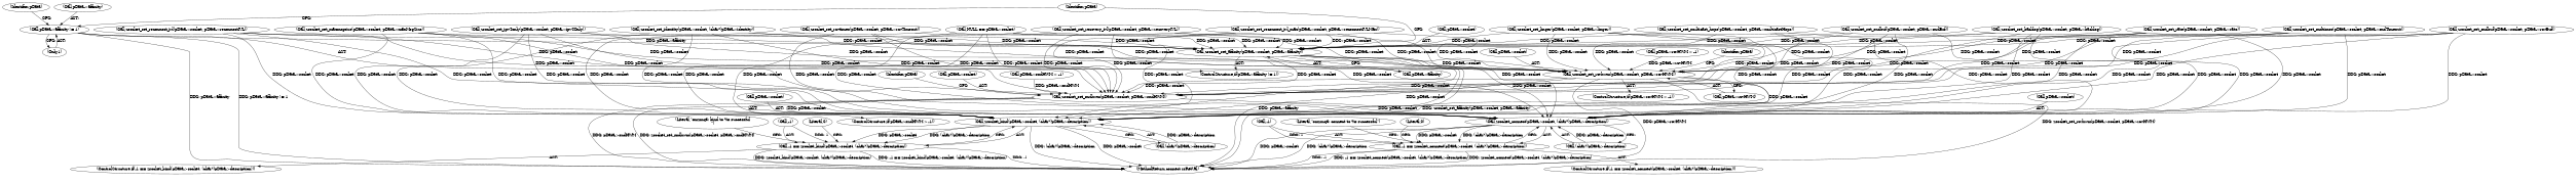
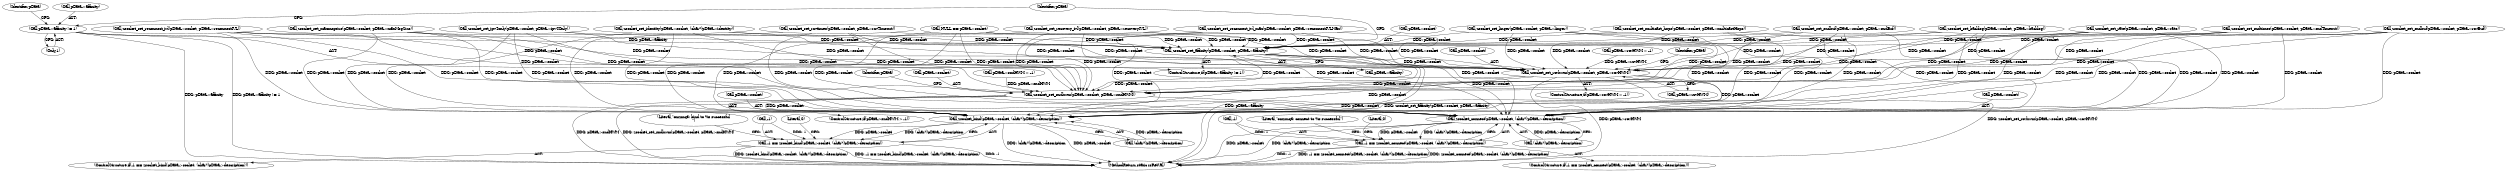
  digraph {
    n1 [label="(Call,pData->affinity != 1)"]
    n2 [label="(Call,zsocket_set_affinity(pData->socket, pData->affinity))"]
    n3 [label="(ControlStructure,if(pData->affinity != 1))"]
    n4 [label="(Only,1)"]
-   n5 [label="(MethodReturn,connect rsRetVal)"]
+   n5 [label="(MethodReturn,static rsRetVal)"]
    n6 [label="(Call,zsocket_set_rcvhwm(pData->socket, pData->rcvHWM))"]
    n7 [label="(Call,zsocket_set_sndhwm(pData->socket, pData->sndHWM))"]
    n8 [label="(Call,zsocket_bind(pData->socket, (char*)pData->description))"]
    n9 [label="(Call,zsocket_connect(pData->socket, (char*)pData->description))"]
    n10 [label="(Call,pData->affinity)"]
    n11 [label="(Call,pData->rcvHWM)"]
    n12 [label="(ControlStructure,if(pData->rcvHWM > -1))"]
    n13 [label="(ControlStructure,if(pData->sndHWM > -1))"]
    n14 [label="(Call,-1 == zsocket_bind(pData->socket, (char*)pData->description))"]
    n15 [label="(Call,(char*)pData->description)"]
    n16 [label="(Call,-1 == zsocket_connect(pData->socket, (char*)pData->description))"]
    n17 [label="(Call,(char*)pData->description)"]
    n18 [label="(ControlStructure,if(-1 == zsocket_bind(pData->socket, (char*)pData->description)))"]
    n19 [label="(ControlStructure,if(-1 == zsocket_connect(pData->socket, (char*)pData->description)))"]
    n20 [label="(Call,pData->socket)"]
    n21 [label="(Identifier,pData)"]
    n22 [label="(Call,zsocket_set_sndtimeo(pData->socket, pData->sndTimeout))"]
    n23 [label="(Identifier,pData)"]
    n24 [label="(Call,zsocket_set_linger(pData->socket, pData->linger))"]
    n25 [label="(Call,zsocket_set_identity(pData->socket, (char*)pData->identity))"]
    n26 [label="(Call,zsocket_set_rcvtimeo(pData->socket, pData->rcvTimeout))"]
    n27 [label="(Call,zsocket_set_sndbuf(pData->socket, pData->rcvBuf))"]
    n28 [label="(Call,pData->sndHWM > -1)"]
    n29 [label="(Call,zsocket_set_reconnect_ivl(pData->socket, pData->reconnectIVL))"]
    n30 [label="(Call,NULL == pData->socket)"]
    n31 [label="(Call,zsocket_set_recovery_ivl(pData->socket, pData->recoveryIVL))"]
    n32 [label="(Call,zsocket_set_rate(pData->socket, pData->rate))"]
    n33 [label="(Literal,\"omzmq3: bind to %s successful\n\")"]
    n34 [label="(Call,pData->affinity)"]
    n35 [label="(Identifier,pData)"]
    n36 [label="(Call,-1)"]
    n37 [label="(Identifier,pData)"]
    n38 [label="(Call,pData->socket)"]
    n39 [label="(Literal,0)"]
    n40 [label="(Call,zsocket_set_ipv4only(pData->socket, pData->ipv4Only))"]
    n41 [label="(Call,zsocket_set_multicast_hops(pData->socket, pData->multicastHops))"]
    n42 [label="(Call,-1)"]
    n43 [label="(Call,zsocket_set_reconnect_ivl_max(pData->socket, pData->reconnectIVLMax))"]
    n44 [label="(Call,pData->socket)"]
    n45 [label="(Call,zsocket_set_backlog(pData->socket, pData->backlog))"]
    n46 [label="(Literal,\"omzmq3: connect to %s successful\")"]
    n47 [label="(Literal,0)"]
    n48 [label="(Call,zsocket_set_maxmsgsize(pData->socket, pData->maxMsgSize))"]
    n49 [label="(Call,pData->socket)"]
    n50 [label="(Call,pData->rcvHWM > -1)"]
    n51 [label="(Call,zsocket_set_sndbuf(pData->socket, pData->sndBuf))"]
    n52 [label="(Call,pData->socket)"]
    n1 -> n2 [label="DDG: pData->affinity"]
    n1 -> n3 [label="AST: "]
    n1 -> n4 [label="CFG: "]
    n1 -> n5 [label="DDG: pData->affinity"]
    n1 -> n5 [label="DDG: pData->affinity != 1"]
    n2 -> n3 [label="AST: "]
    n2 -> n5 [label="DDG: pData->affinity"]
    n2 -> n5 [label="DDG: zsocket_set_affinity(pData->socket, pData->affinity)"]
    n2 -> n6 [label="DDG: pData->socket"]
    n2 -> n7 [label="DDG: pData->socket"]
    n2 -> n8 [label="DDG: pData->socket"]
    n2 -> n9 [label="DDG: pData->socket"]
    n2 -> n10 [label="CFG: "]
    n4 -> n1 [label="AST: "]
    n6 -> n5 [label="DDG: zsocket_set_rcvhwm(pData->socket, pData->rcvHWM)"]
    n6 -> n5 [label="DDG: pData->rcvHWM"]
    n6 -> n7 [label="DDG: pData->socket"]
    n6 -> n8 [label="DDG: pData->socket"]
    n6 -> n9 [label="DDG: pData->socket"]
    n6 -> n11 [label="CFG: "]
    n6 -> n12 [label="AST: "]
    n7 -> n5 [label="DDG: zsocket_set_sndhwm(pData->socket, pData->sndHWM)"]
    n7 -> n5 [label="DDG: pData->sndHWM"]
    n7 -> n8 [label="DDG: pData->socket"]
    n7 -> n9 [label="DDG: pData->socket"]
    n7 -> n13 [label="AST: "]
    n8 -> n5 [label="DDG: (char*)pData->description"]
    n8 -> n5 [label="DDG: pData->socket"]
    n8 -> n14 [label="AST: "]
    n8 -> n14 [label="DDG: pData->socket"]
    n8 -> n14 [label="DDG: (char*)pData->description"]
    n8 -> n15 [label="CFG: "]
    n9 -> n5 [label="DDG: pData->socket"]
    n9 -> n5 [label="DDG: (char*)pData->description"]
    n9 -> n16 [label="AST: "]
    n9 -> n16 [label="DDG: pData->socket"]
    n9 -> n16 [label="DDG: (char*)pData->description"]
    n9 -> n17 [label="CFG: "]
    n10 -> n2 [label="AST: "]
    n11 -> n6 [label="AST: "]
    n14 -> n5 [label="DDG: -1 == zsocket_bind(pData->socket, (char*)pData->description)"]
    n14 -> n5 [label="DDG: -1"]
    n14 -> n5 [label="DDG: zsocket_bind(pData->socket, (char*)pData->description)"]
    n14 -> n8 [label="CFG: "]
    n14 -> n18 [label="AST: "]
    n15 -> n8 [label="AST: "]
    n15 -> n8 [label="DDG: pData->description"]
    n16 -> n5 [label="DDG: -1 == zsocket_connect(pData->socket, (char*)pData->description)"]
    n16 -> n5 [label="DDG: zsocket_connect(pData->socket, (char*)pData->description)"]
    n16 -> n5 [label="DDG: -1"]
    n16 -> n9 [label="CFG: "]
    n16 -> n19 [label="AST: "]
    n17 -> n9 [label="AST: "]
    n17 -> n9 [label="DDG: pData->description"]
    n20 -> n2 [label="AST: "]
    n21 -> n7 [label="CFG: "]
    n22 -> n2 [label="DDG: pData->socket"]
    n22 -> n6 [label="DDG: pData->socket"]
    n22 -> n7 [label="DDG: pData->socket"]
    n22 -> n8 [label="DDG: pData->socket"]
    n22 -> n9 [label="DDG: pData->socket"]
    n23 -> n1 [label="CFG: "]
    n23 -> n2 [label="CFG: "]
    n24 -> n2 [label="DDG: pData->socket"]
    n24 -> n6 [label="DDG: pData->socket"]
    n24 -> n7 [label="DDG: pData->socket"]
    n24 -> n8 [label="DDG: pData->socket"]
    n24 -> n9 [label="DDG: pData->socket"]
    n25 -> n2 [label="DDG: pData->socket"]
    n25 -> n6 [label="DDG: pData->socket"]
    n25 -> n7 [label="DDG: pData->socket"]
    n25 -> n8 [label="DDG: pData->socket"]
    n25 -> n9 [label="DDG: pData->socket"]
    n26 -> n2 [label="DDG: pData->socket"]
    n26 -> n6 [label="DDG: pData->socket"]
    n26 -> n7 [label="DDG: pData->socket"]
    n26 -> n8 [label="DDG: pData->socket"]
    n26 -> n9 [label="DDG: pData->socket"]
    n27 -> n2 [label="DDG: pData->socket"]
    n27 -> n6 [label="DDG: pData->socket"]
    n27 -> n7 [label="DDG: pData->socket"]
    n27 -> n8 [label="DDG: pData->socket"]
    n27 -> n9 [label="DDG: pData->socket"]
    n28 -> n7 [label="DDG: pData->sndHWM"]
    n29 -> n2 [label="DDG: pData->socket"]
    n29 -> n6 [label="DDG: pData->socket"]
    n29 -> n7 [label="DDG: pData->socket"]
    n29 -> n8 [label="DDG: pData->socket"]
    n29 -> n9 [label="DDG: pData->socket"]
    n30 -> n2 [label="DDG: pData->socket"]
    n30 -> n6 [label="DDG: pData->socket"]
    n30 -> n7 [label="DDG: pData->socket"]
    n30 -> n8 [label="DDG: pData->socket"]
    n30 -> n9 [label="DDG: pData->socket"]
    n31 -> n2 [label="DDG: pData->socket"]
    n31 -> n6 [label="DDG: pData->socket"]
    n31 -> n7 [label="DDG: pData->socket"]
    n31 -> n8 [label="DDG: pData->socket"]
    n31 -> n9 [label="DDG: pData->socket"]
    n32 -> n2 [label="DDG: pData->socket"]
    n32 -> n6 [label="DDG: pData->socket"]
    n32 -> n7 [label="DDG: pData->socket"]
    n32 -> n8 [label="DDG: pData->socket"]
    n32 -> n9 [label="DDG: pData->socket"]
    n33 -> n14 [label="CFG: "]
    n34 -> n1 [label="AST: "]
    n35 -> n1 [label="CFG: "]
    n36 -> n14 [label="AST: "]
    n36 -> n14 [label="DDG: 1"]
    n37 -> n6 [label="CFG: "]
    n38 -> n7 [label="AST: "]
    n39 -> n16 [label="CFG: "]
    n40 -> n2 [label="DDG: pData->socket"]
    n40 -> n6 [label="DDG: pData->socket"]
    n40 -> n7 [label="DDG: pData->socket"]
    n40 -> n8 [label="DDG: pData->socket"]
    n40 -> n9 [label="DDG: pData->socket"]
    n41 -> n2 [label="DDG: pData->socket"]
    n41 -> n6 [label="DDG: pData->socket"]
    n41 -> n7 [label="DDG: pData->socket"]
    n41 -> n8 [label="DDG: pData->socket"]
    n41 -> n9 [label="DDG: pData->socket"]
    n42 -> n16 [label="AST: "]
    n42 -> n16 [label="DDG: 1"]
    n43 -> n2 [label="DDG: pData->socket"]
    n43 -> n6 [label="DDG: pData->socket"]
    n43 -> n7 [label="DDG: pData->socket"]
    n43 -> n8 [label="DDG: pData->socket"]
    n43 -> n9 [label="DDG: pData->socket"]
    n44 -> n6 [label="AST: "]
    n45 -> n2 [label="DDG: pData->socket"]
    n45 -> n6 [label="DDG: pData->socket"]
    n45 -> n7 [label="DDG: pData->socket"]
    n45 -> n8 [label="DDG: pData->socket"]
    n45 -> n9 [label="DDG: pData->socket"]
    n46 -> n16 [label="CFG: "]
    n47 -> n14 [label="CFG: "]
    n48 -> n2 [label="DDG: pData->socket"]
    n48 -> n6 [label="DDG: pData->socket"]
    n48 -> n7 [label="DDG: pData->socket"]
    n48 -> n8 [label="DDG: pData->socket"]
    n48 -> n9 [label="DDG: pData->socket"]
    n49 -> n9 [label="AST: "]
    n50 -> n6 [label="DDG: pData->rcvHWM"]
    n51 -> n2 [label="DDG: pData->socket"]
    n51 -> n6 [label="DDG: pData->socket"]
    n51 -> n7 [label="DDG: pData->socket"]
    n51 -> n8 [label="DDG: pData->socket"]
    n51 -> n9 [label="DDG: pData->socket"]
    n52 -> n8 [label="AST: "]
  }
